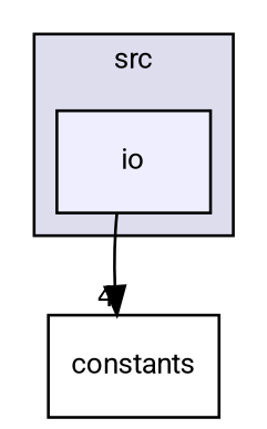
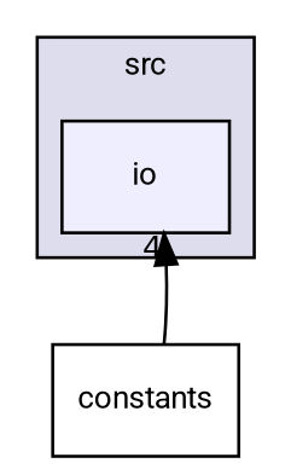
  digraph {
    compound=true
    fontname=Roboto
    node [fontname=Roboto fontsize=10 shape=box]
    n1 [fillcolor="#eeeeff" label=io pencolor=black style=filled]
    n2 [label=constants]
    subgraph cluster_1 {
      bgcolor="#ddddee"
      fontsize=10
      label=src
      pencolor=black
      n1
    }
-   n1 -> n2 [headlabel=4 labeldistance=1.5 labelfontname=Helvetica labelfontsize=10 fontname=Roboto]
+   n2 -> n1 [headlabel=4 labeldistance=1.5 labelfontname=Helvetica labelfontsize=10 fontname=Roboto]
  }
